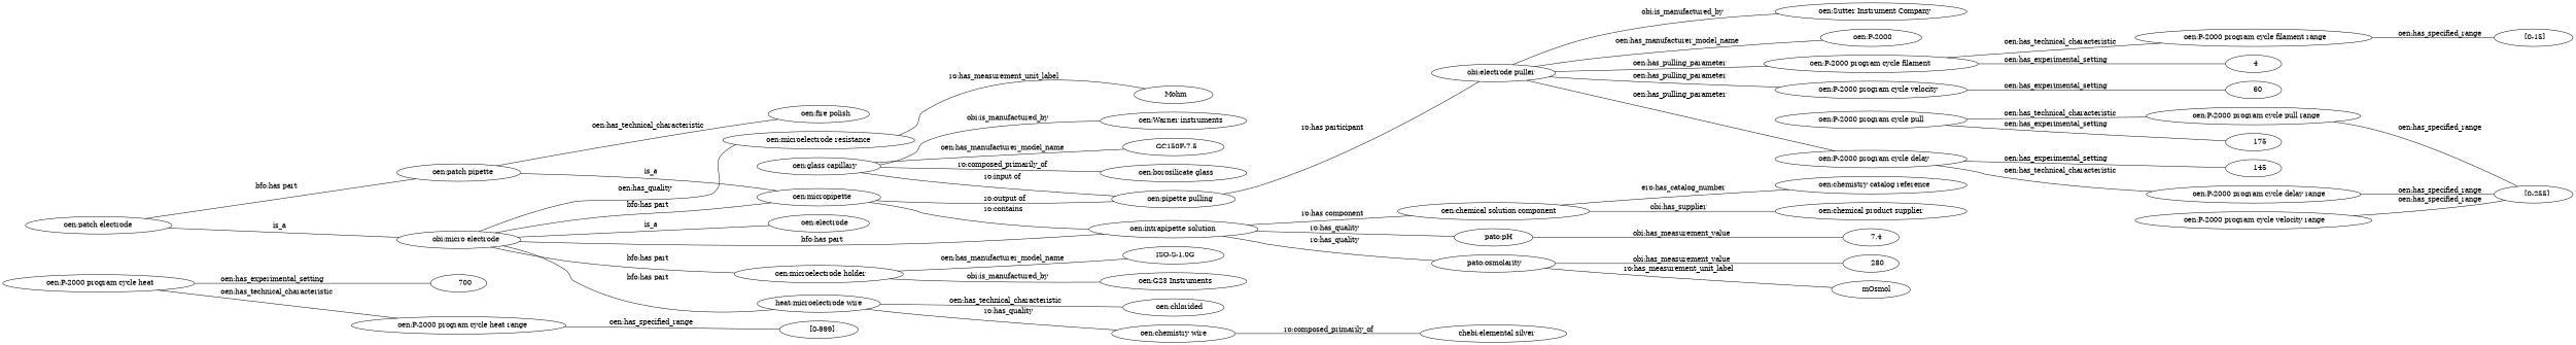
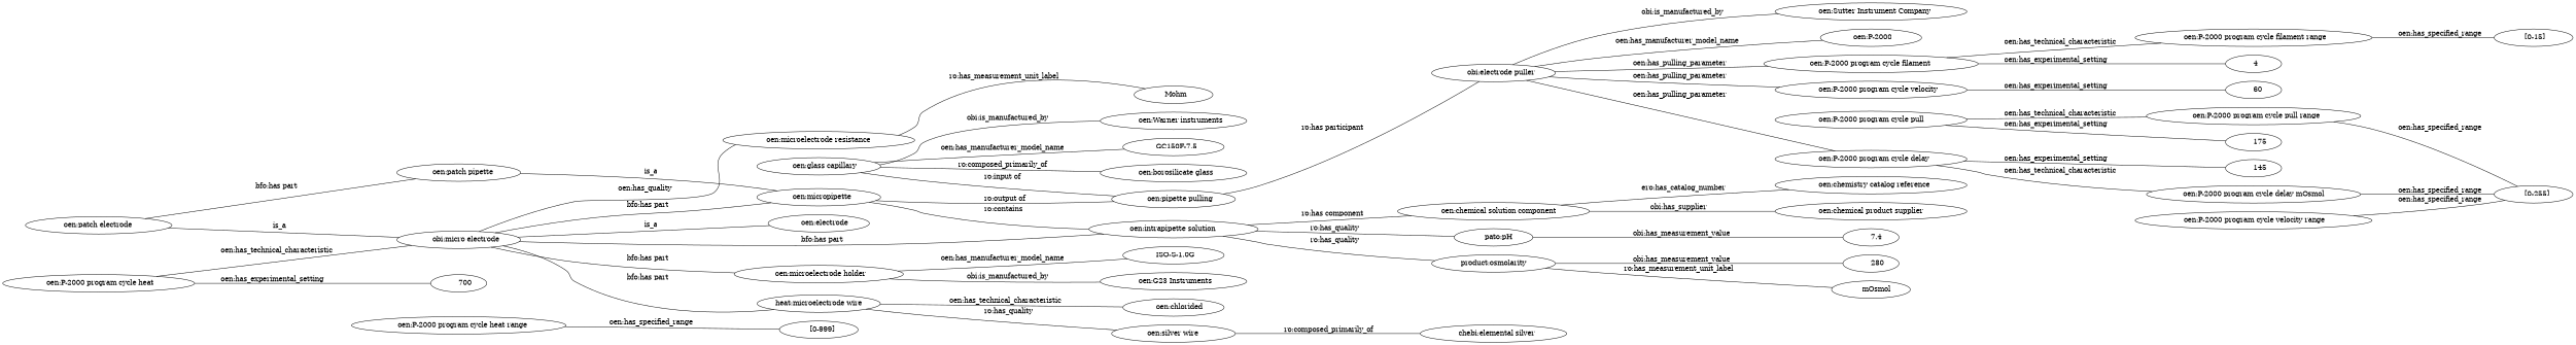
  graph {
    overlap_scaling=5
    rankdir=LR
    "	oen:patch electrode	"
    "	obi:micro electrode	"
    "	oen:patch pipette	"
    n4 [label="heat:microelectrode wire"]
    "	oen:micropipette	"
    "	oen:intrapipette solution	"
    "	oen:microelectrode holder	"
    "	oen:microelectrode resistance	"
    "	oen:electrode	"
-   "	oen:fire polish	"
-   "	oen:silver wire	" [label="oen:chemistry wire"]
+   "	oen:silver wire	"
    "	oen:chlorided	"
    "	oen:pipette pulling	"
    "	oen:chemical solution component	"
    "	pato:pH	"
-   "	pato:osmolarity	"
+   "	pato:osmolarity	" [label="product:osmolarity"]
    "	oen:G23 Instruments	"
    "	ISO-S-1.0G	"
    "	Mohm	"
    "	chebi:elemental silver	"
    "	obi:electrode puller	"
    "	oen:chemical product supplier	"
    "	oen:chemistry catalog reference	"
    "	7.4	"
    "	280	"
    "	mOsmol	"
    "	oen:Sutter Instrument Company	"
    "	oen:P-2000	"
    "	oen:P-2000 program cycle filament	"
    "	oen:P-2000 program cycle velocity	"
    "	oen:P-2000 program cycle delay	"
    "	oen:glass capillary	"
    "	oen:Warner instruments	"
    "	GC150F-7.5	"
    "	oen:borosilicate glass	"
    "	oen:P-2000 program cycle heat	"
    "	oen:P-2000 program cycle heat range	"
    "	700	"
    "	oen:P-2000 program cycle filament range	"
    "	4	"
    "	60	"
-   "	oen:P-2000 program cycle delay range	"
+   "	oen:P-2000 program cycle delay range	" [label="oen:P-2000 program cycle delay mOsmol"]
    "	145	"
    "	oen:P-2000 program cycle pull	"
    "	oen:P-2000 program cycle pull range	"
    "	175	"
    "	[0-999]	"
    "	[0-15]	"
    "	oen:P-2000 program cycle velocity range	"
    "	[0-255]	"
    "	oen:patch electrode	" -- "	obi:micro electrode	" [label="	is_a	"]
    "	oen:patch electrode	" -- "	oen:patch pipette	" [label="	bfo:has part	"]
    "	obi:micro electrode	" -- n4 [label="	bfo:has part	"]
    "	obi:micro electrode	" -- "	oen:micropipette	" [label="	bfo:has part	"]
    "	obi:micro electrode	" -- "	oen:intrapipette solution	" [label="	bfo:has part	"]
    "	obi:micro electrode	" -- "	oen:microelectrode holder	" [label="	bfo:has part	"]
    "	obi:micro electrode	" -- "	oen:microelectrode resistance	" [label="	oen:has_quality	"]
    "	obi:micro electrode	" -- "	oen:electrode	" [label="	is_a	"]
    "	oen:patch pipette	" -- "	oen:micropipette	" [label="	is_a	"]
-   "	oen:patch pipette	" -- "	oen:fire polish	" [label="	oen:has_technical_characteristic	"]
    n4 -- "	oen:silver wire	" [label="	ro:has_quality	"]
    n4 -- "	oen:chlorided	" [label="	oen:has_technical_characteristic	"]
    "	oen:micropipette	" -- "	oen:intrapipette solution	" [label="	ro:contains	"]
    "	oen:micropipette	" -- "	oen:pipette pulling	" [label="	ro:output of	"]
    "	oen:intrapipette solution	" -- "	oen:chemical solution component	" [label="	ro:has component	"]
    "	oen:intrapipette solution	" -- "	pato:pH	" [label="	ro:has_quality	"]
    "	oen:intrapipette solution	" -- "	pato:osmolarity	" [label="	ro:has_quality	"]
    "	oen:microelectrode holder	" -- "	oen:G23 Instruments	" [label="	obi:is_manufactured_by	"]
    "	oen:microelectrode holder	" -- "	ISO-S-1.0G	" [label="	oen:has_manufacturer_model_name	"]
    "	oen:microelectrode resistance	" -- "	Mohm	" [label="	ro:has_measurement_unit_label	"]
    "	oen:silver wire	" -- "	chebi:elemental silver	" [label="	ro:composed_primarily_of	"]
    "	oen:pipette pulling	" -- "	obi:electrode puller	" [label="	ro:has participant	"]
    "	oen:chemical solution component	" -- "	oen:chemical product supplier	" [label="	obi:has_supplier	"]
    "	oen:chemical solution component	" -- "	oen:chemistry catalog reference	" [label="	ero:has_catalog_number	"]
    "	pato:pH	" -- "	7.4	" [label="	obi:has_measurement_value	"]
    "	pato:osmolarity	" -- "	280	" [label="	obi:has_measurement_value	"]
    "	pato:osmolarity	" -- "	mOsmol	" [label="	ro:has_measurement_unit_label	"]
    "	obi:electrode puller	" -- "	oen:Sutter Instrument Company	" [label="	obi:is_manufactured_by	"]
    "	obi:electrode puller	" -- "	oen:P-2000	" [label="	oen:has_manufacturer_model_name	"]
    "	obi:electrode puller	" -- "	oen:P-2000 program cycle filament	" [label="	oen:has_pulling_parameter	"]
    "	obi:electrode puller	" -- "	oen:P-2000 program cycle velocity	" [label="	oen:has_pulling_parameter	"]
    "	obi:electrode puller	" -- "	oen:P-2000 program cycle delay	" [label="	oen:has_pulling_parameter	"]
    "	oen:P-2000 program cycle filament	" -- "	oen:P-2000 program cycle filament range	" [label="	oen:has_technical_characteristic	"]
    "	oen:P-2000 program cycle filament	" -- "	4	" [label="	oen:has_experimental_setting	"]
    "	oen:P-2000 program cycle velocity	" -- "	60	" [label="	oen:has_experimental_setting	"]
    "	oen:P-2000 program cycle delay	" -- "	oen:P-2000 program cycle delay range	" [label="	oen:has_technical_characteristic	"]
    "	oen:P-2000 program cycle delay	" -- "	145	" [label="	oen:has_experimental_setting	"]
    "	oen:glass capillary	" -- "	oen:pipette pulling	" [label="	ro:input of	"]
    "	oen:glass capillary	" -- "	oen:Warner instruments	" [label="	obi:is_manufactured_by	"]
    "	oen:glass capillary	" -- "	GC150F-7.5	" [label="	oen:has_manufacturer_model_name	"]
    "	oen:glass capillary	" -- "	oen:borosilicate glass	" [label="	ro:composed_primarily_of	"]
-   "	oen:P-2000 program cycle heat	" -- "	oen:P-2000 program cycle heat range	" [label="	oen:has_technical_characteristic	"]
+   "	oen:P-2000 program cycle heat	" -- "	obi:micro electrode	" [label="	oen:has_technical_characteristic	"]
    "	oen:P-2000 program cycle heat	" -- "	700	" [label="	oen:has_experimental_setting	"]
    "	oen:P-2000 program cycle heat range	" -- "	[0-999]	" [label="	oen:has_specified_range	"]
    "	oen:P-2000 program cycle filament range	" -- "	[0-15]	" [label="	oen:has_specified_range	"]
    "	oen:P-2000 program cycle delay range	" -- "	[0-255]	" [label="	oen:has_specified_range	"]
    "	oen:P-2000 program cycle pull	" -- "	oen:P-2000 program cycle pull range	" [label="	oen:has_technical_characteristic	"]
    "	oen:P-2000 program cycle pull	" -- "	175	" [label="	oen:has_experimental_setting	"]
    "	oen:P-2000 program cycle pull range	" -- "	[0-255]	" [label="	oen:has_specified_range	"]
    "	oen:P-2000 program cycle velocity range	" -- "	[0-255]	" [label="	oen:has_specified_range	"]
  }
